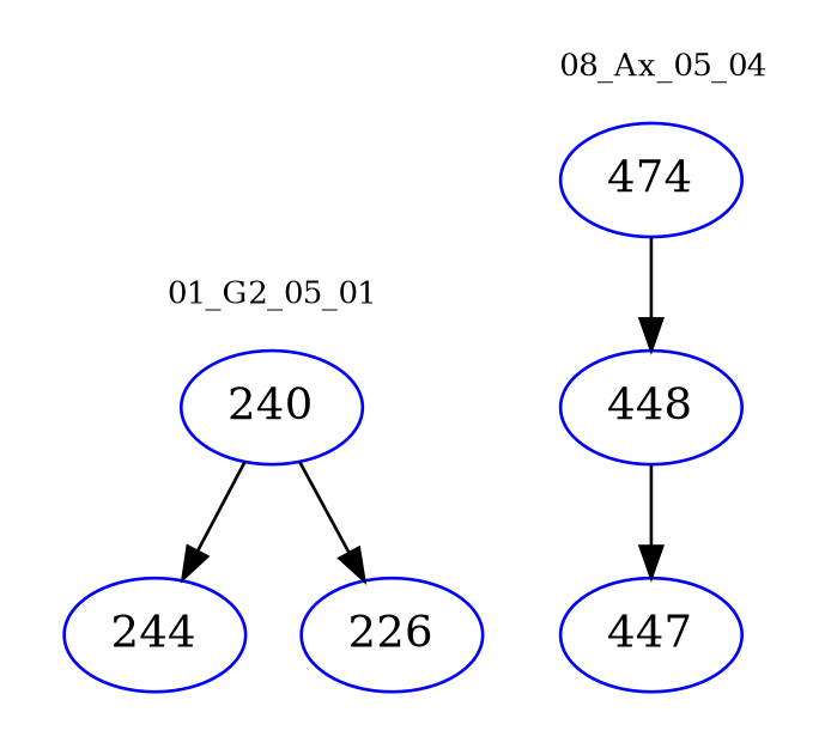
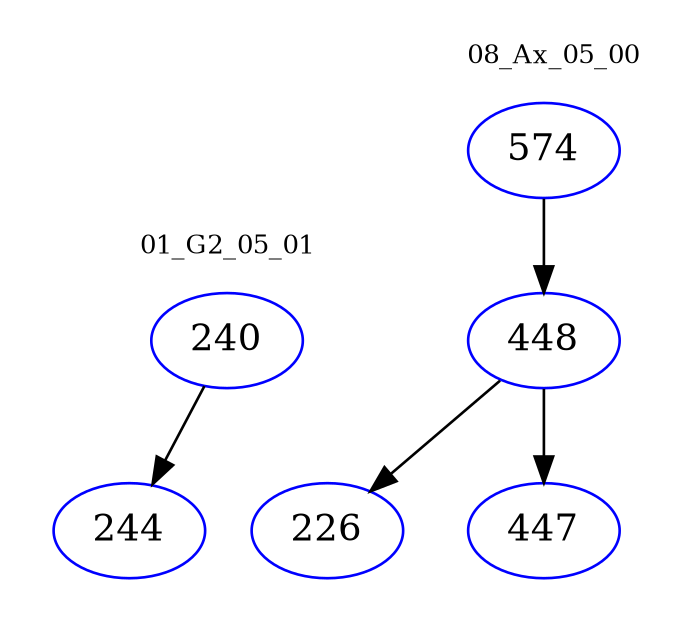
  digraph {
    node [color=blue]
    edge [color=black]
    n1 [label=448]
    n2 [label=447]
-   n3 [label=474]
+   n3 [label=574]
    n4 [label=240]
    n5 [label=226]
    n6 [label=244]
    subgraph cluster_1 {
      color=white
      fontsize=10
-     label="08_Ax_05_04"
+     label="08_Ax_05_00"
      n1
      n2
      n3
    }
    subgraph cluster_2 {
      color=white
      fontsize=10
      label="01_G2_05_01"
      n4
      n5
      n6
    }
    n1 -> n2
    n3 -> n1
-   n4 -> n5
+   n1 -> n5
    n4 -> n6
  }
